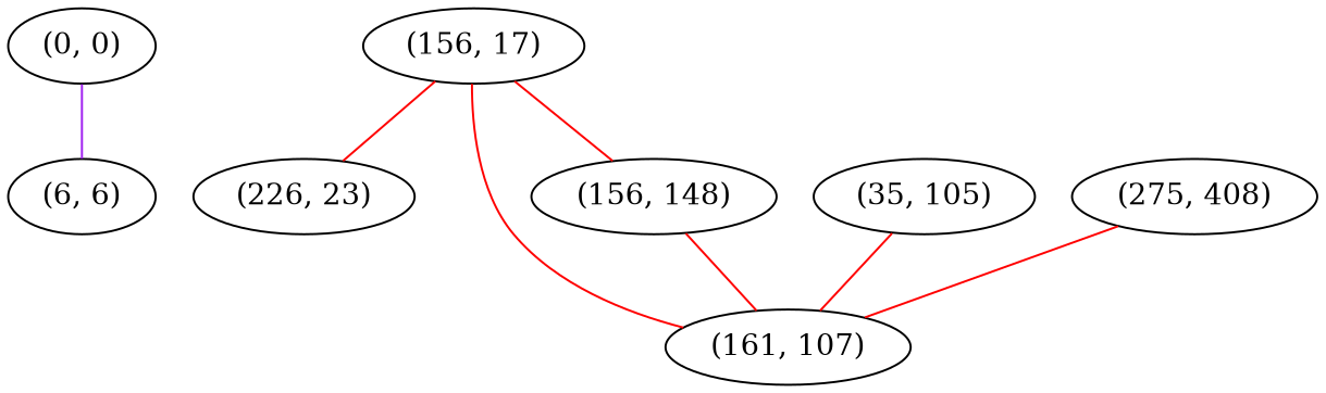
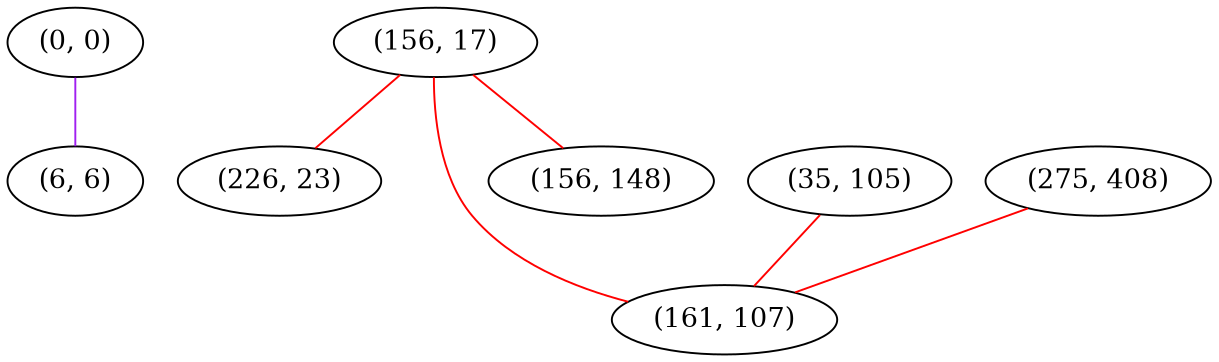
  graph {
    edge [color=red weight=1]
    "(0, 0)"
    "(6, 6)"
    "(156, 17)"
    "(226, 23)"
    "(161, 107)"
    "(156, 148)"
    "(35, 105)"
    n8 [label="(275, 408)"]
    "(0, 0)" -- "(6, 6)" [color=purple weight=4]
    "(156, 17)" -- "(226, 23)"
    "(156, 17)" -- "(161, 107)"
    "(156, 17)" -- "(156, 148)"
-   "(156, 148)" -- "(161, 107)"
    "(35, 105)" -- "(161, 107)"
    n8 -- "(161, 107)"
  }
